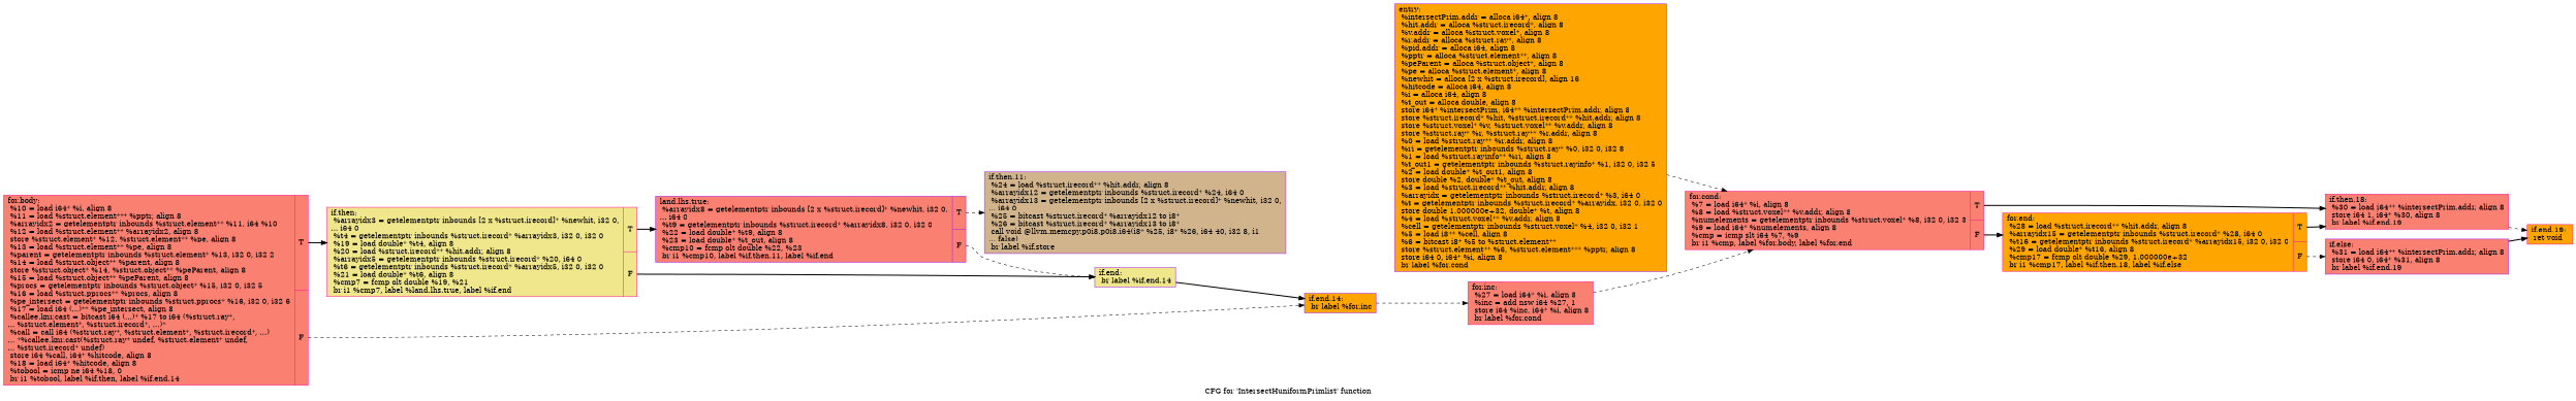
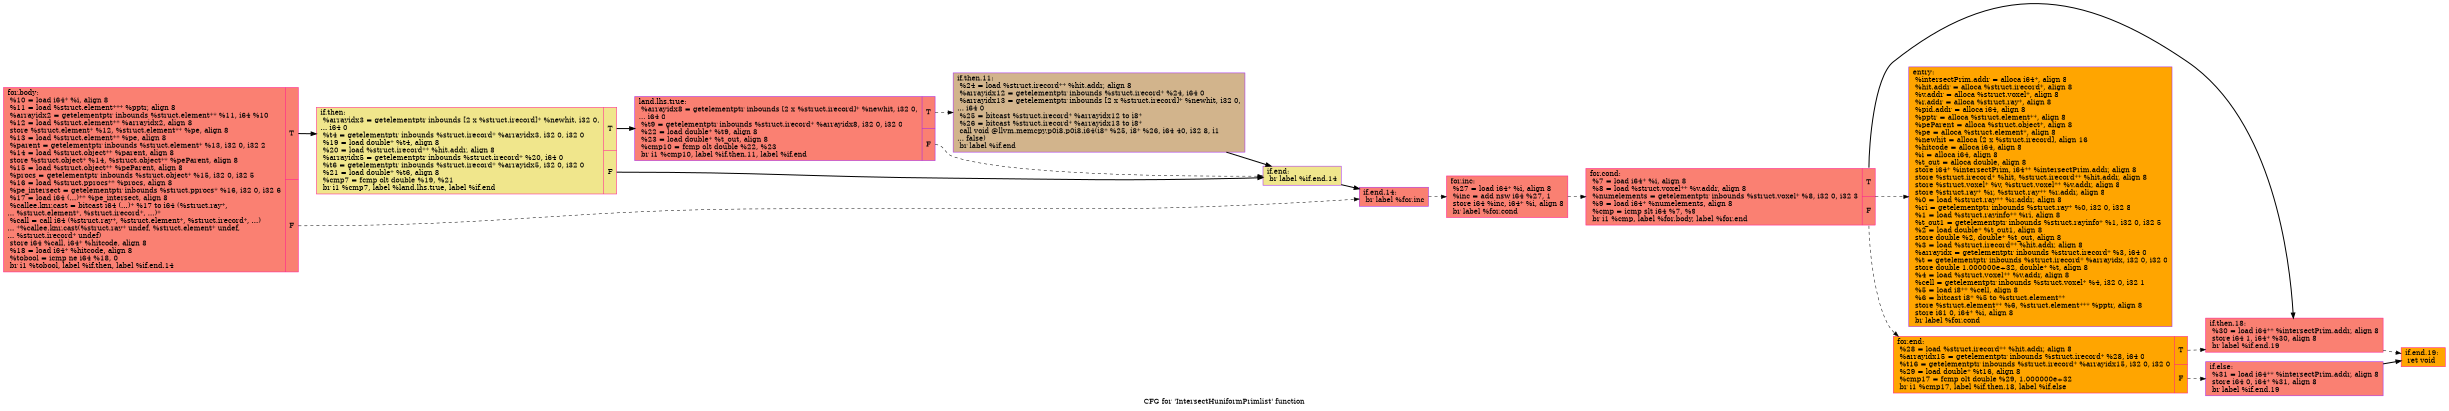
  digraph {
    label="CFG for 'IntersectHuniformPrimlist' function"
    rankdir=LR
    node [color=deeppink fillcolor=salmon shape=record style=filled]
    edge [style=dashed]
-   n1 [color=purple fillcolor=orange label="{entry:\l  %intersectPrim.addr = alloca i64*, align 8\l  %hit.addr = alloca %struct.irecord*, align 8\l  %v.addr = alloca %struct.voxel*, align 8\l  %r.addr = alloca %struct.ray*, align 8\l  %pid.addr = alloca i64, align 8\l  %pptr = alloca %struct.element**, align 8\l  %peParent = alloca %struct.object*, align 8\l  %pe = alloca %struct.element*, align 8\l  %newhit = alloca [2 x %struct.irecord], align 16\l  %hitcode = alloca i64, align 8\l  %i = alloca i64, align 8\l  %t_out = alloca double, align 8\l  store i64* %intersectPrim, i64** %intersectPrim.addr, align 8\l  store %struct.irecord* %hit, %struct.irecord** %hit.addr, align 8\l  store %struct.voxel* %v, %struct.voxel** %v.addr, align 8\l  store %struct.ray* %r, %struct.ray** %r.addr, align 8\l  %0 = load %struct.ray** %r.addr, align 8\l  %ri = getelementptr inbounds %struct.ray* %0, i32 0, i32 8\l  %1 = load %struct.rayinfo** %ri, align 8\l  %t_out1 = getelementptr inbounds %struct.rayinfo* %1, i32 0, i32 5\l  %2 = load double* %t_out1, align 8\l  store double %2, double* %t_out, align 8\l  %3 = load %struct.irecord** %hit.addr, align 8\l  %arrayidx = getelementptr inbounds %struct.irecord* %3, i64 0\l  %t = getelementptr inbounds %struct.irecord* %arrayidx, i32 0, i32 0\l  store double 1.000000e+32, double* %t, align 8\l  %4 = load %struct.voxel** %v.addr, align 8\l  %cell = getelementptr inbounds %struct.voxel* %4, i32 0, i32 1\l  %5 = load i8** %cell, align 8\l  %6 = bitcast i8* %5 to %struct.element**\l  store %struct.element** %6, %struct.element*** %pptr, align 8\l  store i64 0, i64* %i, align 8\l  br label %for.cond\l}"]
+   n1 [color=purple fillcolor=orange label="{entry:\l  %intersectPrim.addr = alloca i64*, align 8\l  %hit.addr = alloca %struct.irecord*, align 8\l  %v.addr = alloca %struct.voxel*, align 8\l  %r.addr = alloca %struct.ray*, align 8\l  %pid.addr = alloca i64, align 8\l  %pptr = alloca %struct.element**, align 8\l  %peParent = alloca %struct.object*, align 8\l  %pe = alloca %struct.element*, align 8\l  %newhit = alloca [2 x %struct.irecord], align 16\l  %hitcode = alloca i64, align 8\l  %i = alloca i64, align 8\l  %t_out = alloca double, align 8\l  store i64* %intersectPrim, i64** %intersectPrim.addr, align 8\l  store %struct.irecord* %hit, %struct.irecord** %hit.addr, align 8\l  store %struct.voxel* %v, %struct.voxel** %v.addr, align 8\l  store %struct.ray* %r, %struct.ray** %r.addr, align 8\l  %0 = load %struct.ray** %r.addr, align 8\l  %ri = getelementptr inbounds %struct.ray* %0, i32 0, i32 8\l  %1 = load %struct.rayinfo** %ri, align 8\l  %t_out1 = getelementptr inbounds %struct.rayinfo* %1, i32 0, i32 5\l  %2 = load double* %t_out1, align 8\l  store double %2, double* %t_out, align 8\l  %3 = load %struct.irecord** %hit.addr, align 8\l  %arrayidx = getelementptr inbounds %struct.irecord* %3, i64 0\l  %t = getelementptr inbounds %struct.irecord* %arrayidx, i32 0, i32 0\l  store double 1.000000e+32, double* %t, align 8\l  %4 = load %struct.voxel** %v.addr, align 8\l  %cell = getelementptr inbounds %struct.voxel* %4, i32 0, i32 1\l  %5 = load i8** %cell, align 8\l  %6 = bitcast i8* %5 to %struct.element**\l  store %struct.element** %6, %struct.element*** %pptr, align 8\l  store i61 0, i64* %i, align 8\l  br label %for.cond\l}"]
    n2 [label="{for.cond:                                         \l  %7 = load i64* %i, align 8\l  %8 = load %struct.voxel** %v.addr, align 8\l  %numelements = getelementptr inbounds %struct.voxel* %8, i32 0, i32 3\l  %9 = load i64* %numelements, align 8\l  %cmp = icmp slt i64 %7, %9\l  br i1 %cmp, label %for.body, label %for.end\l|{<s0>T|<s1>F}}"]
    n3 [fillcolor=orange label="{for.end:                                          \l  %28 = load %struct.irecord** %hit.addr, align 8\l  %arrayidx15 = getelementptr inbounds %struct.irecord* %28, i64 0\l  %t16 = getelementptr inbounds %struct.irecord* %arrayidx15, i32 0, i32 0\l  %29 = load double* %t16, align 8\l  %cmp17 = fcmp olt double %29, 1.000000e+32\l  br i1 %cmp17, label %if.then.18, label %if.else\l|{<s0>T|<s1>F}}"]
    n4 [label="{if.then.18:                                       \l  %30 = load i64** %intersectPrim.addr, align 8\l  store i64 1, i64* %30, align 8\l  br label %if.end.19\l}"]
    n5 [label="{for.body:                                         \l  %10 = load i64* %i, align 8\l  %11 = load %struct.element*** %pptr, align 8\l  %arrayidx2 = getelementptr inbounds %struct.element** %11, i64 %10\l  %12 = load %struct.element** %arrayidx2, align 8\l  store %struct.element* %12, %struct.element** %pe, align 8\l  %13 = load %struct.element** %pe, align 8\l  %parent = getelementptr inbounds %struct.element* %13, i32 0, i32 2\l  %14 = load %struct.object** %parent, align 8\l  store %struct.object* %14, %struct.object** %peParent, align 8\l  %15 = load %struct.object** %peParent, align 8\l  %procs = getelementptr inbounds %struct.object* %15, i32 0, i32 5\l  %16 = load %struct.pprocs** %procs, align 8\l  %pe_intersect = getelementptr inbounds %struct.pprocs* %16, i32 0, i32 6\l  %17 = load i64 (...)** %pe_intersect, align 8\l  %callee.knr.cast = bitcast i64 (...)* %17 to i64 (%struct.ray*,\l... %struct.element*, %struct.irecord*, ...)*\l  %call = call i64 (%struct.ray*, %struct.element*, %struct.irecord*, ...)\l... *%callee.knr.cast(%struct.ray* undef, %struct.element* undef,\l... %struct.irecord* undef)\l  store i64 %call, i64* %hitcode, align 8\l  %18 = load i64* %hitcode, align 8\l  %tobool = icmp ne i64 %18, 0\l  br i1 %tobool, label %if.then, label %if.end.14\l|{<s0>T|<s1>F}}"]
    n6 [fillcolor=khaki label="{if.then:                                          \l  %arrayidx3 = getelementptr inbounds [2 x %struct.irecord]* %newhit, i32 0,\l... i64 0\l  %t4 = getelementptr inbounds %struct.irecord* %arrayidx3, i32 0, i32 0\l  %19 = load double* %t4, align 8\l  %20 = load %struct.irecord** %hit.addr, align 8\l  %arrayidx5 = getelementptr inbounds %struct.irecord* %20, i64 0\l  %t6 = getelementptr inbounds %struct.irecord* %arrayidx5, i32 0, i32 0\l  %21 = load double* %t6, align 8\l  %cmp7 = fcmp olt double %19, %21\l  br i1 %cmp7, label %land.lhs.true, label %if.end\l|{<s0>T|<s1>F}}"]
-   n7 [color=purple fillcolor=orange label="{if.end.14:                                        \l  br label %for.inc\l}"]
+   n7 [color=purple label="{if.end.14:                                        \l  br label %for.inc\l}"]
    n8 [color=purple label="{if.else:                                          \l  %31 = load i64** %intersectPrim.addr, align 8\l  store i64 0, i64* %31, align 8\l  br label %if.end.19\l}"]
    n9 [color=purple label="{land.lhs.true:                                    \l  %arrayidx8 = getelementptr inbounds [2 x %struct.irecord]* %newhit, i32 0,\l... i64 0\l  %t9 = getelementptr inbounds %struct.irecord* %arrayidx8, i32 0, i32 0\l  %22 = load double* %t9, align 8\l  %23 = load double* %t_out, align 8\l  %cmp10 = fcmp olt double %22, %23\l  br i1 %cmp10, label %if.then.11, label %if.end\l|{<s0>T|<s1>F}}"]
    n10 [color=purple fillcolor=khaki label="{if.end:                                           \l  br label %if.end.14\l}"]
    n11 [label="{for.inc:                                          \l  %27 = load i64* %i, align 8\l  %inc = add nsw i64 %27, 1\l  store i64 %inc, i64* %i, align 8\l  br label %for.cond\l}"]
    n12 [fillcolor=orange label="{if.end.19:                                        \l  ret void\l}"]
-   n13 [color=purple fillcolor=tan label="{if.then.11:                                       \l  %24 = load %struct.irecord** %hit.addr, align 8\l  %arrayidx12 = getelementptr inbounds %struct.irecord* %24, i64 0\l  %arrayidx13 = getelementptr inbounds [2 x %struct.irecord]* %newhit, i32 0,\l... i64 0\l  %25 = bitcast %struct.irecord* %arrayidx12 to i8*\l  %26 = bitcast %struct.irecord* %arrayidx13 to i8*\l  call void @llvm.memcpy.p0i8.p0i8.i64(i8* %25, i8* %26, i64 40, i32 8, i1\l... false)\l  br label %if.store\l}"]
-   n1 -> n2
-   n2 -> n3 [style=bold tailport=s1]
+   n13 [color=purple fillcolor=tan label="{if.then.11:                                       \l  %24 = load %struct.irecord** %hit.addr, align 8\l  %arrayidx12 = getelementptr inbounds %struct.irecord* %24, i64 0\l  %arrayidx13 = getelementptr inbounds [2 x %struct.irecord]* %newhit, i32 0,\l... i64 0\l  %25 = bitcast %struct.irecord* %arrayidx12 to i8*\l  %26 = bitcast %struct.irecord* %arrayidx13 to i8*\l  call void @llvm.memcpy.p0i8.p0i8.i64(i8* %25, i8* %26, i64 40, i32 8, i1\l... false)\l  br label %if.end\l}"]
+   n2 -> n1
+   n2 -> n3 [tailport=s1]
    n2 -> n4 [style=bold tailport=s0]
-   n3 -> n4 [style=bold tailport=s0]
+   n3 -> n4 [tailport=s0]
    n3 -> n8 [tailport=s1]
    n4 -> n12
    n5 -> n6 [style=bold tailport=s0]
    n5 -> n7 [tailport=s1]
    n6 -> n9 [style=bold tailport=s0]
    n6 -> n10 [style=bold tailport=s1]
    n7 -> n11
    n8 -> n12 [style=bold]
    n9 -> n10 [tailport=s1]
    n9 -> n13 [tailport=s0]
    n10 -> n7 [style=bold]
    n11 -> n2
+   n13 -> n10 [style=bold]
  }
